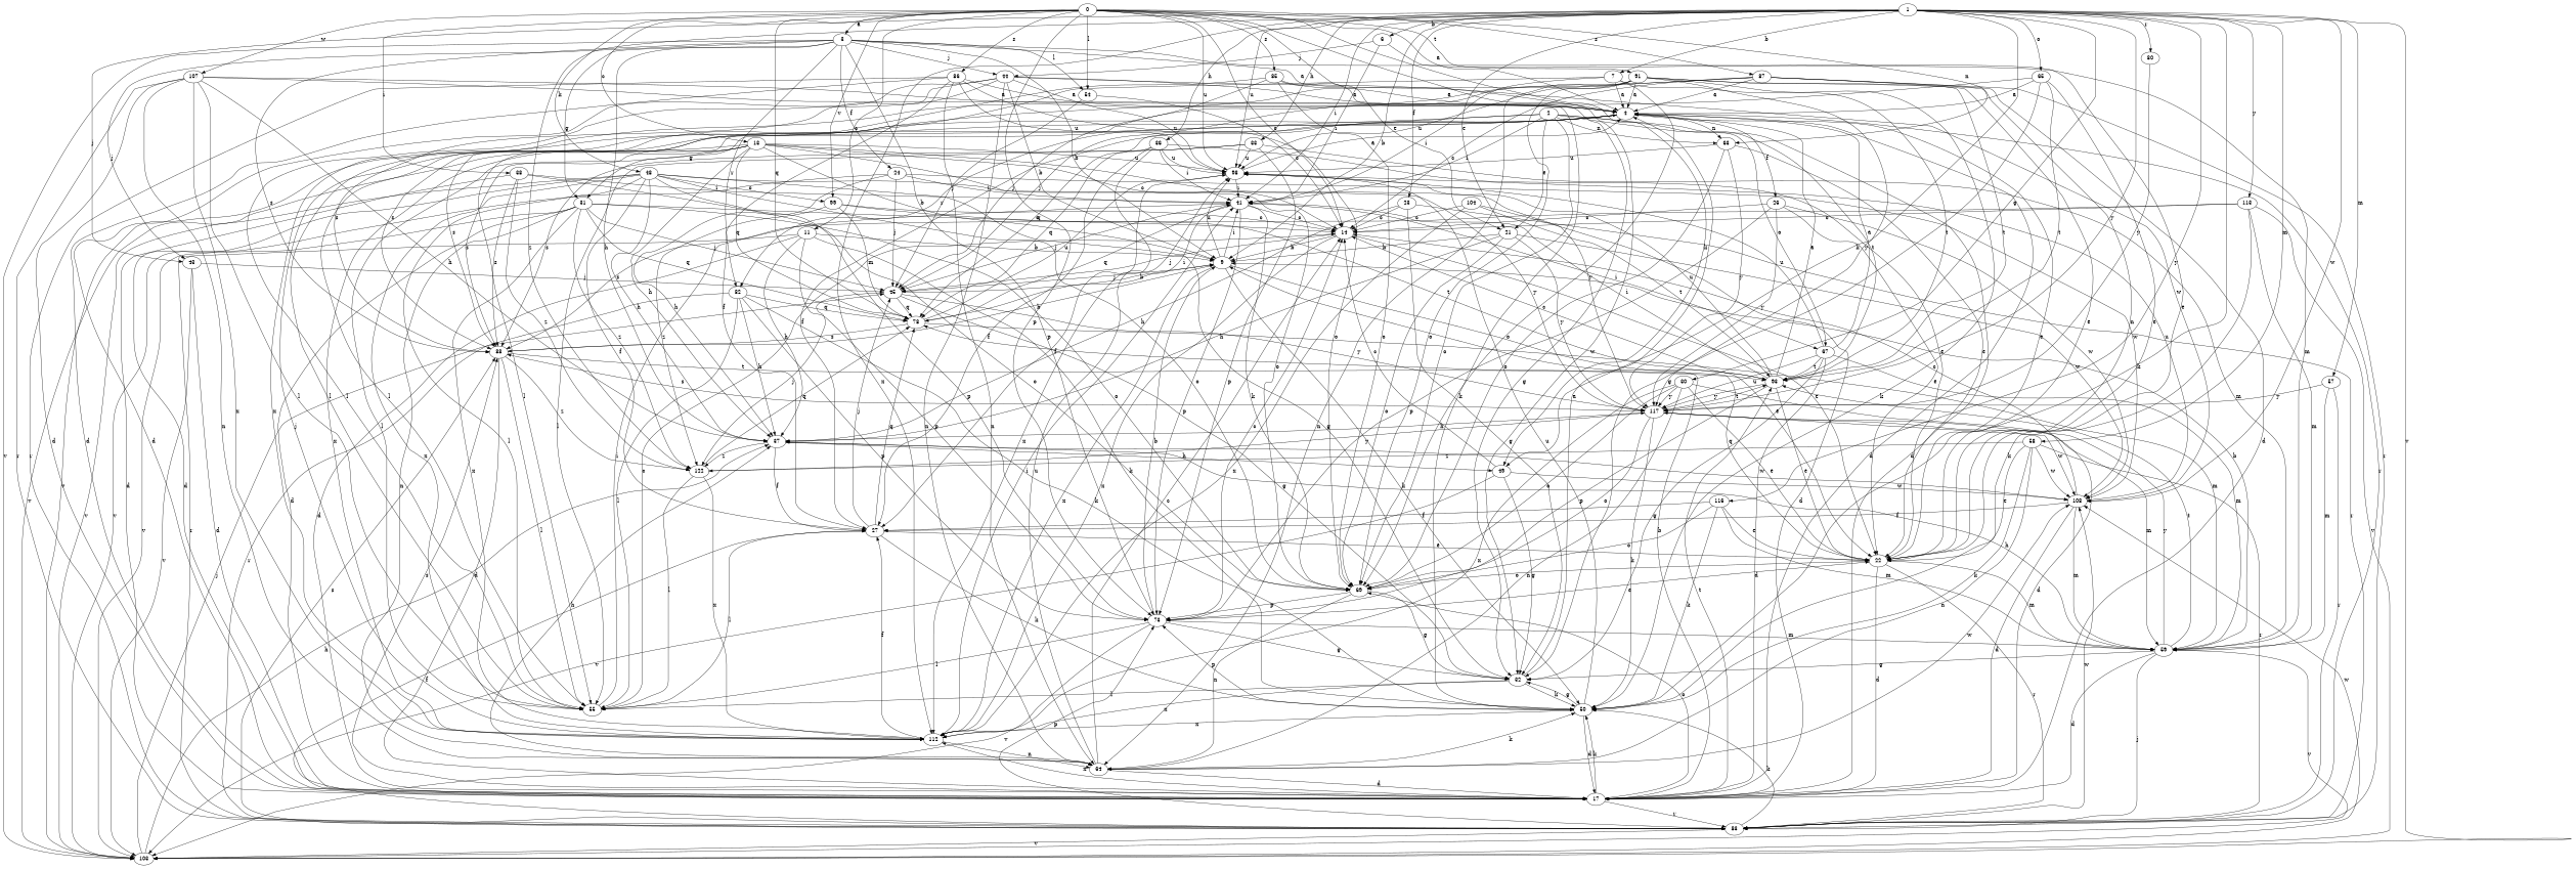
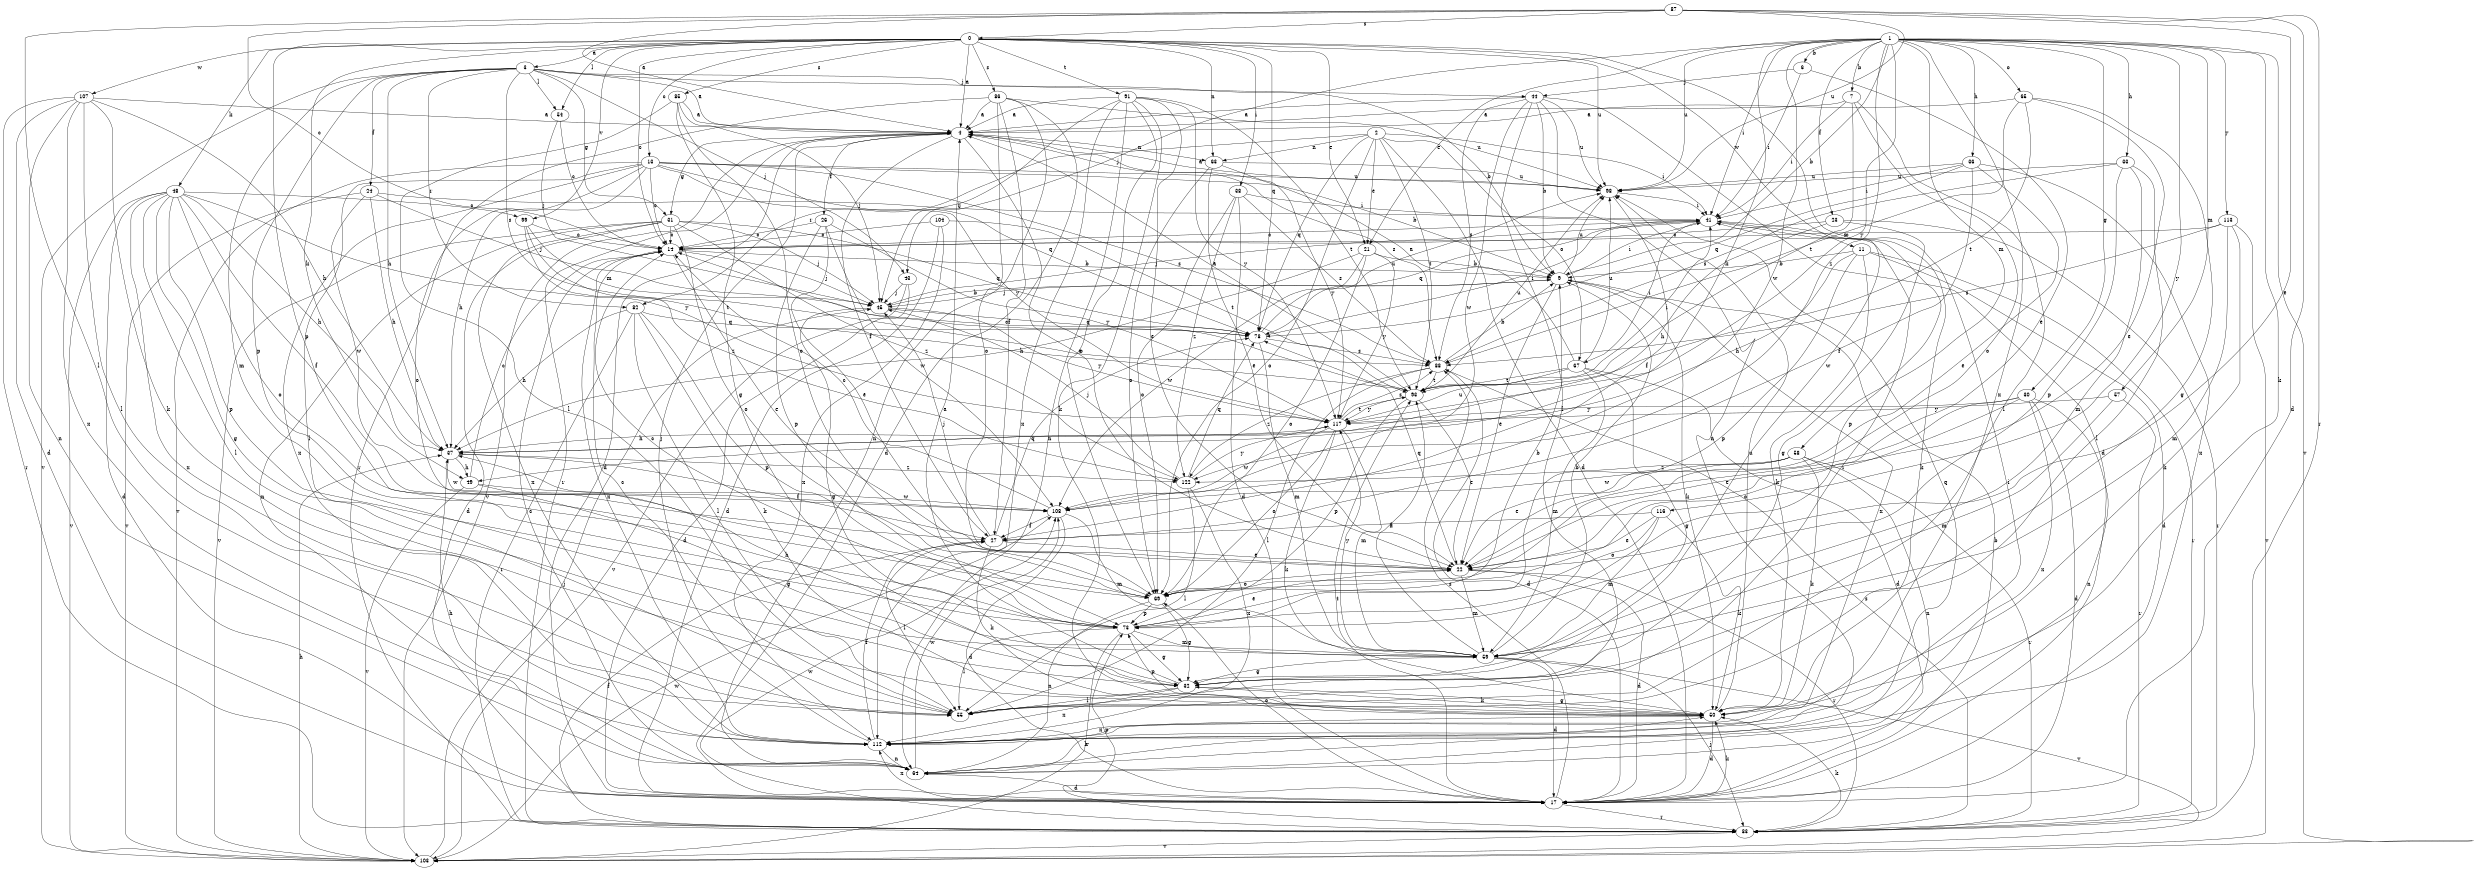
  strict digraph {
    0
    3
    4
    11
    13
    14
    21
    38
    48
    49
    54
    63
    73
    78
    85
    86
    87
    91
    98
    99
    107
    32
    9
    43
    103
    82
    24
    31
    37
    44
    59
    88
    17
    22
    26
    27
    83
    50
    112
    117
    69
    55
    45
    108
    41
    122
    64
    93
    104
    1
    6
    7
    23
    30
    33
    36
    57
    58
    65
-   80
    113
    116
    67
    2
    0 -> 3 [label=a]
    0 -> 4 [label=a]
-   0 -> 11 [label=c]
+   0 -> 11 [label=w]
    0 -> 13 [label=c]
    0 -> 14 [label=c]
    0 -> 21 [label=e]
    0 -> 38 [label=i]
    0 -> 48 [label=k]
    0 -> 49 [label=k]
    0 -> 54 [label=l]
    0 -> 63 [label=n]
    0 -> 73 [label=p]
    0 -> 78 [label=q]
    0 -> 85 [label=s]
    0 -> 86 [label=s]
-   0 -> 87 [label=s]
+   87 -> 0 [label=s]
    0 -> 91 [label=t]
    0 -> 98 [label=u]
    0 -> 99 [label=v]
    0 -> 107 [label=w]
    0 -> 32 [label=w]
    3 -> 4 [label=a]
    3 -> 54 [label=l]
    3 -> 73 [label=p]
    3 -> 9 [label=b]
    3 -> 43 [label=j]
    3 -> 103 [label=v]
    3 -> 82 [label=r]
    3 -> 24 [label=f]
    3 -> 31 [label=g]
    3 -> 37 [label=h]
    3 -> 44 [label=j]
    3 -> 59 [label=m]
    3 -> 88 [label=s]
    4 -> 63 [label=n]
    4 -> 103 [label=v]
    4 -> 31 [label=g]
    4 -> 88 [label=s]
    4 -> 17 [label=d]
    4 -> 22 [label=e]
    4 -> 26 [label=f]
    4 -> 27 [label=f]
    4 -> 83 [label=r]
    11 -> 73 [label=p]
    11 -> 9 [label=b]
    11 -> 37 [label=h]
    11 -> 17 [label=d]
    11 -> 83 [label=r]
    11 -> 50 [label=k]
    13 -> 14 [label=c]
    13 -> 78 [label=q]
    13 -> 98 [label=u]
    13 -> 9 [label=b]
    13 -> 103 [label=v]
    13 -> 37 [label=h]
    13 -> 88 [label=s]
    13 -> 112 [label=x]
    13 -> 117 [label=y]
    13 -> 69 [label=o]
    13 -> 55 [label=l]
    14 -> 9 [label=b]
    14 -> 22 [label=e]
    14 -> 112 [label=x]
    14 -> 45 [label=j]
    21 -> 9 [label=b]
    21 -> 37 [label=h]
    21 -> 117 [label=y]
    21 -> 69 [label=o]
    21 -> 108 [label=w]
    38 -> 88 [label=s]
    38 -> 17 [label=d]
    38 -> 69 [label=o]
    38 -> 41 [label=i]
    38 -> 122 [label=z]
    48 -> 73 [label=p]
    48 -> 99 [label=c]
    48 -> 32 [label=g]
    48 -> 103 [label=v]
    48 -> 37 [label=h]
    48 -> 17 [label=d]
    48 -> 27 [label=f]
    48 -> 112 [label=x]
    48 -> 117 [label=y]
    48 -> 69 [label=o]
    48 -> 55 [label=l]
    49 -> 14 [label=c]
    49 -> 32 [label=g]
    49 -> 103 [label=v]
    49 -> 108 [label=w]
    54 -> 14 [label=c]
    54 -> 45 [label=j]
    63 -> 98 [label=u]
    63 -> 22 [label=e]
    63 -> 117 [label=y]
    63 -> 69 [label=o]
    73 -> 14 [label=c]
    73 -> 32 [label=g]
    73 -> 9 [label=b]
    73 -> 103 [label=v]
    73 -> 59 [label=m]
    73 -> 22 [label=e]
    73 -> 55 [label=l]
    78 -> 98 [label=u]
    78 -> 59 [label=m]
    78 -> 88 [label=s]
    78 -> 41 [label=i]
    85 -> 4 [label=a]
    85 -> 32 [label=g]
    85 -> 69 [label=o]
    85 -> 55 [label=l]
    85 -> 45 [label=j]
    86 -> 4 [label=a]
    86 -> 98 [label=u]
    86 -> 17 [label=d]
    86 -> 27 [label=f]
    86 -> 83 [label=r]
    86 -> 69 [label=o]
    86 -> 64 [label=n]
    87 -> 4 [label=a]
    87 -> 14 [label=c]
    87 -> 98 [label=u]
    87 -> 17 [label=d]
-   87 -> 22 [label=n]
+   87 -> 22 [label=e]
    87 -> 83 [label=r]
    87 -> 55 [label=l]
    91 -> 4 [label=a]
    91 -> 22 [label=e]
    91 -> 50 [label=k]
    91 -> 112 [label=x]
    91 -> 117 [label=y]
    91 -> 69 [label=o]
    91 -> 45 [label=j]
    91 -> 64 [label=n]
    91 -> 93 [label=t]
    98 -> 4 [label=a]
    98 -> 27 [label=f]
    98 -> 41 [label=i]
    99 -> 14 [label=c]
    99 -> 78 [label=m]
    99 -> 122 [label=z]
    99 -> 93 [label=t]
    107 -> 4 [label=a]
    107 -> 37 [label=h]
    107 -> 17 [label=d]
    107 -> 83 [label=r]
    107 -> 50 [label=k]
    107 -> 112 [label=x]
    107 -> 55 [label=l]
    107 -> 64 [label=n]
    32 -> 4 [label=a]
    32 -> 50 [label=k]
    32 -> 112 [label=x]
    32 -> 55 [label=l]
    9 -> 98 [label=u]
    9 -> 22 [label=e]
    9 -> 50 [label=k]
    9 -> 112 [label=x]
    9 -> 45 [label=j]
    9 -> 41 [label=i]
    43 -> 103 [label=v]
    43 -> 17 [label=d]
    43 -> 45 [label=j]
    103 -> 37 [label=h]
    103 -> 45 [label=j]
    103 -> 108 [label=w]
    82 -> 73 [label=p]
    82 -> 78 [label=q]
    82 -> 37 [label=h]
    82 -> 83 [label=r]
    82 -> 50 [label=k]
    82 -> 55 [label=l]
    24 -> 103 [label=v]
    24 -> 37 [label=h]
    24 -> 45 [label=j]
    24 -> 108 [label=w]
    24 -> 41 [label=i]
    31 -> 14 [label=c]
    31 -> 78 [label=q]
    31 -> 103 [label=v]
    31 -> 17 [label=d]
    31 -> 112 [label=x]
    31 -> 69 [label=o]
    31 -> 45 [label=j]
    31 -> 122 [label=z]
    31 -> 64 [label=n]
    37 -> 49 [label=h]
    37 -> 27 [label=f]
    37 -> 108 [label=w]
    37 -> 122 [label=z]
    44 -> 4 [label=a]
    44 -> 98 [label=u]
    44 -> 9 [label=b]
    44 -> 88 [label=s]
    44 -> 17 [label=d]
    44 -> 55 [label=l]
    44 -> 108 [label=w]
    44 -> 64 [label=n]
    59 -> 32 [label=g]
    59 -> 9 [label=b]
    59 -> 103 [label=v]
    59 -> 37 [label=h]
    59 -> 17 [label=d]
    59 -> 83 [label=j]
    59 -> 117 [label=y]
    59 -> 93 [label=t]
    88 -> 9 [label=b]
    88 -> 17 [label=d]
    88 -> 55 [label=l]
    88 -> 122 [label=z]
    88 -> 93 [label=t]
    17 -> 9 [label=b]
    17 -> 88 [label=s]
    17 -> 83 [label=r]
    17 -> 50 [label=k]
    17 -> 112 [label=x]
    17 -> 69 [label=o]
    17 -> 93 [label=t]
    22 -> 78 [label=q]
    22 -> 59 [label=m]
    22 -> 17 [label=d]
    22 -> 83 [label=r]
    22 -> 69 [label=o]
    26 -> 14 [label=c]
    26 -> 73 [label=p]
    26 -> 22 [label=e]
    26 -> 117 [label=y]
    26 -> 108 [label=w]
    27 -> 78 [label=q]
    27 -> 22 [label=e]
    27 -> 50 [label=k]
    27 -> 55 [label=l]
    27 -> 45 [label=j]
    83 -> 73 [label=p]
    83 -> 103 [label=v]
    83 -> 88 [label=s]
    83 -> 27 [label=f]
    83 -> 50 [label=k]
    83 -> 108 [label=w]
    50 -> 73 [label=p]
    50 -> 98 [label=u]
    50 -> 32 [label=g]
    50 -> 17 [label=d]
    50 -> 112 [label=x]
    112 -> 4 [label=j]
    112 -> 27 [label=f]
    112 -> 41 [label=i]
    112 -> 64 [label=n]
    117 -> 37 [label=h]
    117 -> 59 [label=m]
    117 -> 88 [label=s]
    117 -> 50 [label=k]
    117 -> 69 [label=o]
    117 -> 108 [label=w]
    117 -> 93 [label=t]
    69 -> 73 [label=p]
    69 -> 32 [label=g]
    69 -> 64 [label=n]
    55 -> 14 [label=c]
    55 -> 41 [label=i]
    45 -> 78 [label=q]
    45 -> 32 [label=g]
    45 -> 9 [label=b]
    45 -> 117 [label=y]
    108 -> 14 [label=c]
-   108 -> 98 [label=u]
    108 -> 59 [label=m]
    108 -> 17 [label=d]
    108 -> 27 [label=f]
    41 -> 14 [label=c]
    41 -> 73 [label=p]
    41 -> 78 [label=q]
-   41 -> 69 [label=k]
+   41 -> 50 [label=k]
    41 -> 45 [label=j]
    41 -> 67 [label=i]
    122 -> 78 [label=q]
    122 -> 112 [label=x]
    122 -> 117 [label=y]
    122 -> 55 [label=l]
-   45 -> 122 [label=j]
+   122 -> 45 [label=j]
    64 -> 14 [label=c]
-   64 -> 98 [label=u]
+   64 -> 98 [label=q]
    64 -> 37 [label=h]
    64 -> 17 [label=d]
    64 -> 50 [label=k]
    64 -> 108 [label=w]
    93 -> 4 [label=a]
    93 -> 14 [label=c]
    93 -> 73 [label=p]
    93 -> 98 [label=u]
    93 -> 22 [label=e]
    93 -> 117 [label=y]
    93 -> 41 [label=i]
    104 -> 14 [label=c]
    104 -> 17 [label=d]
    104 -> 112 [label=x]
    104 -> 93 [label=t]
    1 -> 21 [label=e]
    1 -> 49 [label=k]
    1 -> 98 [label=u]
    1 -> 9 [label=b]
    1 -> 43 [label=j]
    1 -> 103 [label=v]
    1 -> 50 [label=k]
    1 -> 112 [label=x]
    1 -> 117 [label=y]
    1 -> 108 [label=w]
    1 -> 41 [label=i]
    1 -> 122 [label=z]
    1 -> 6 [label=b]
    1 -> 7 [label=b]
    1 -> 23 [label=f]
    1 -> 30 [label=g]
    1 -> 33 [label=h]
    1 -> 36 [label=h]
    1 -> 57 [label=m]
    1 -> 58 [label=m]
    1 -> 65 [label=o]
-   1 -> 80 [label=r]
    1 -> 113 [label=y]
    1 -> 116 [label=y]
    6 -> 44 [label=j]
    6 -> 22 [label=e]
    6 -> 41 [label=i]
    7 -> 4 [label=a]
    7 -> 69 [label=o]
    7 -> 55 [label=l]
    7 -> 41 [label=i]
    7 -> 93 [label=t]
    23 -> 14 [label=c]
    23 -> 32 [label=g]
    23 -> 37 [label=h]
    23 -> 83 [label=r]
    30 -> 17 [label=d]
    30 -> 22 [label=e]
    30 -> 112 [label=x]
    30 -> 117 [label=y]
    30 -> 69 [label=o]
    30 -> 64 [label=n]
    33 -> 73 [label=p]
    33 -> 98 [label=u]
    33 -> 59 [label=m]
    33 -> 88 [label=s]
    33 -> 55 [label=l]
    36 -> 78 [label=q]
    36 -> 98 [label=u]
    36 -> 22 [label=e]
    36 -> 27 [label=f]
    36 -> 112 [label=x]
    36 -> 41 [label=i]
    57 -> 59 [label=m]
    57 -> 83 [label=r]
    57 -> 117 [label=y]
    58 -> 22 [label=e]
    58 -> 83 [label=r]
    58 -> 50 [label=k]
    58 -> 108 [label=w]
    58 -> 122 [label=z]
    58 -> 64 [label=n]
    65 -> 4 [label=a]
    65 -> 32 [label=g]
    65 -> 88 [label=s]
    65 -> 22 [label=e]
    65 -> 93 [label=t]
-   80 -> 117 [label=y]
    113 -> 14 [label=c]
    113 -> 103 [label=v]
    113 -> 59 [label=m]
    113 -> 88 [label=s]
    113 -> 50 [label=k]
    116 -> 59 [label=m]
    116 -> 22 [label=e]
    116 -> 27 [label=f]
    116 -> 50 [label=k]
    116 -> 69 [label=o]
    67 -> 4 [label=a]
    67 -> 98 [label=u]
    67 -> 32 [label=g]
    67 -> 59 [label=m]
    67 -> 17 [label=d]
    67 -> 117 [label=u]
    67 -> 93 [label=t]
    2 -> 21 [label=e]
    2 -> 63 [label=n]
    2 -> 78 [label=q]
    2 -> 82 [label=r]
    2 -> 17 [label=d]
    2 -> 69 [label=o]
    2 -> 41 [label=i]
    2 -> 93 [label=t]
    2 -> 67 [label=o]
  }
